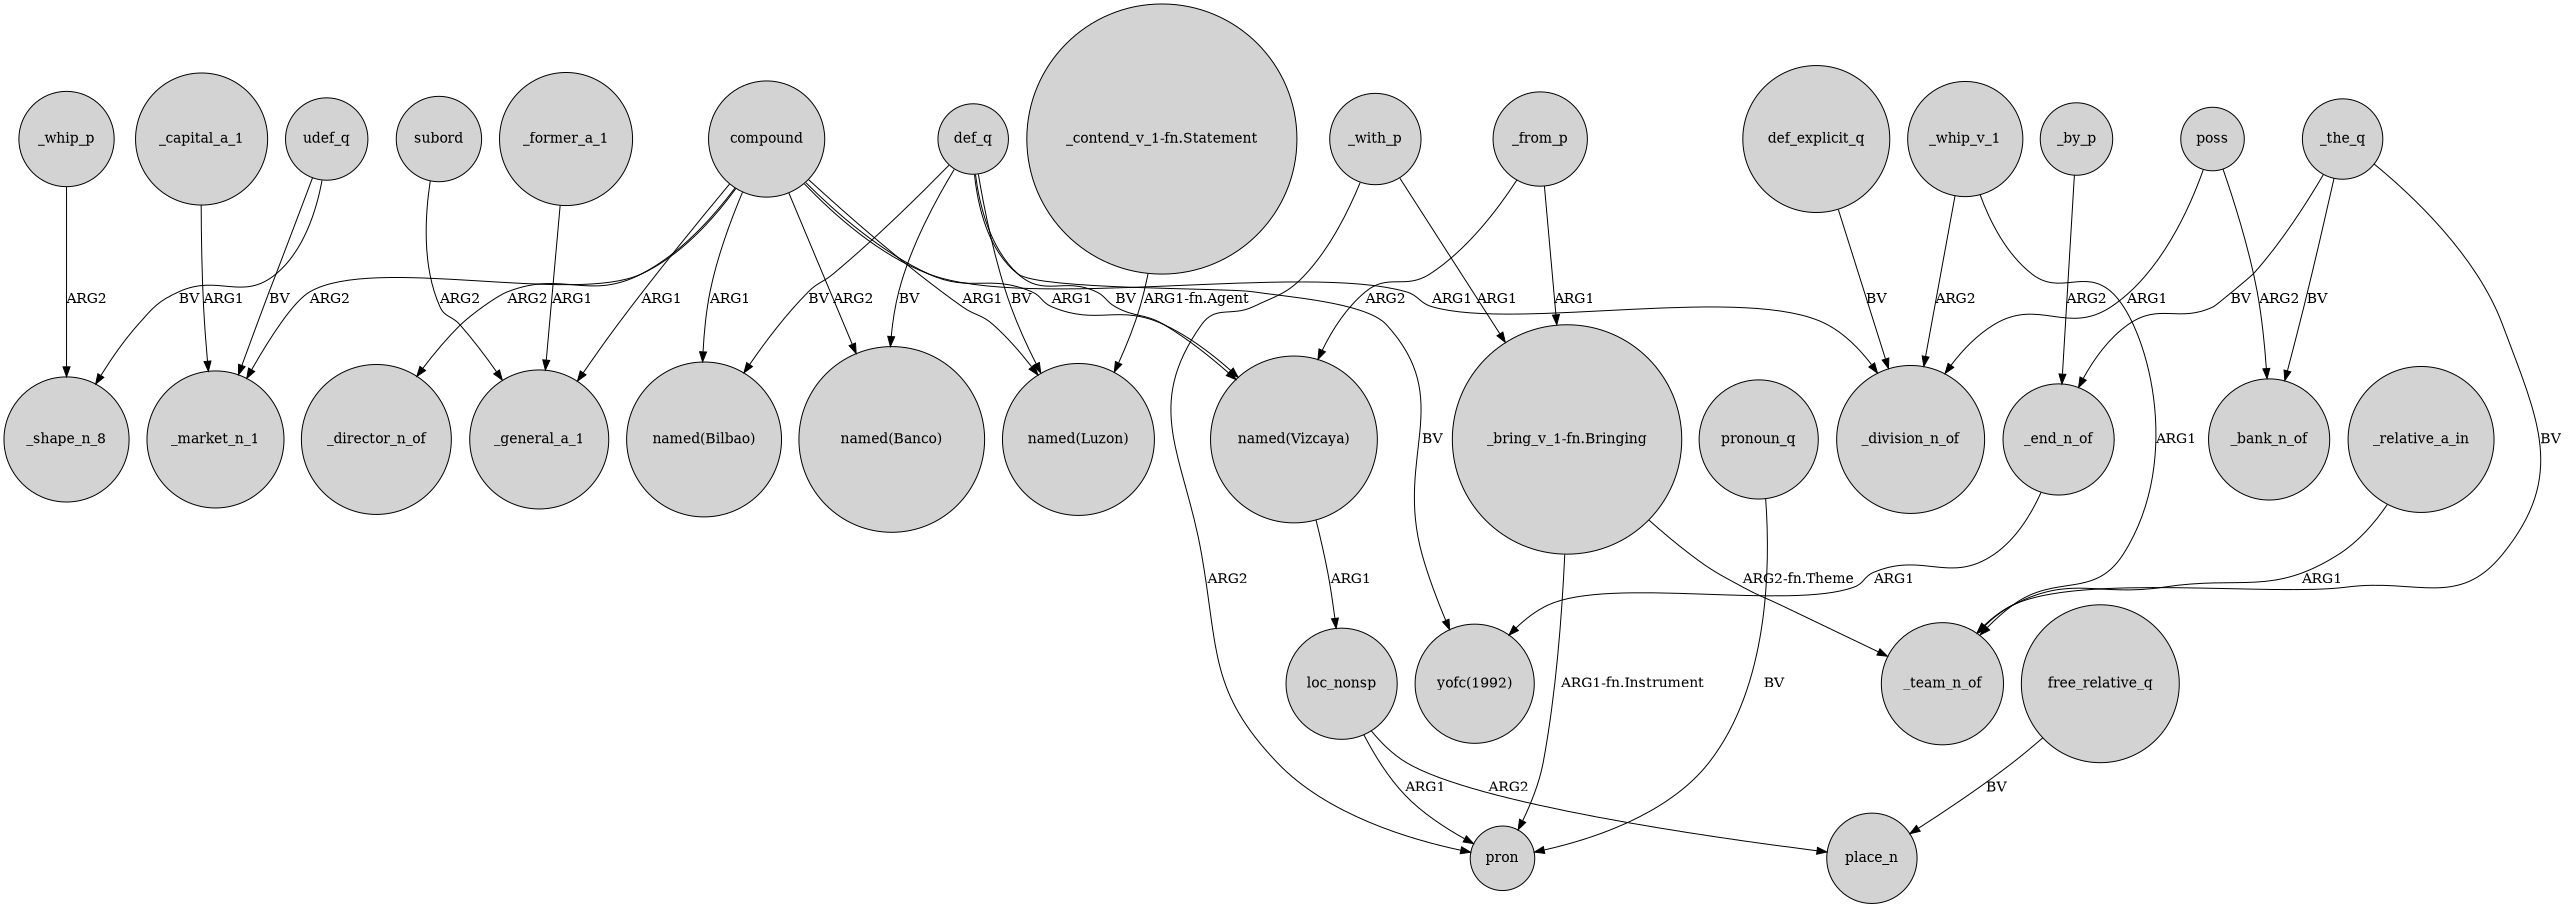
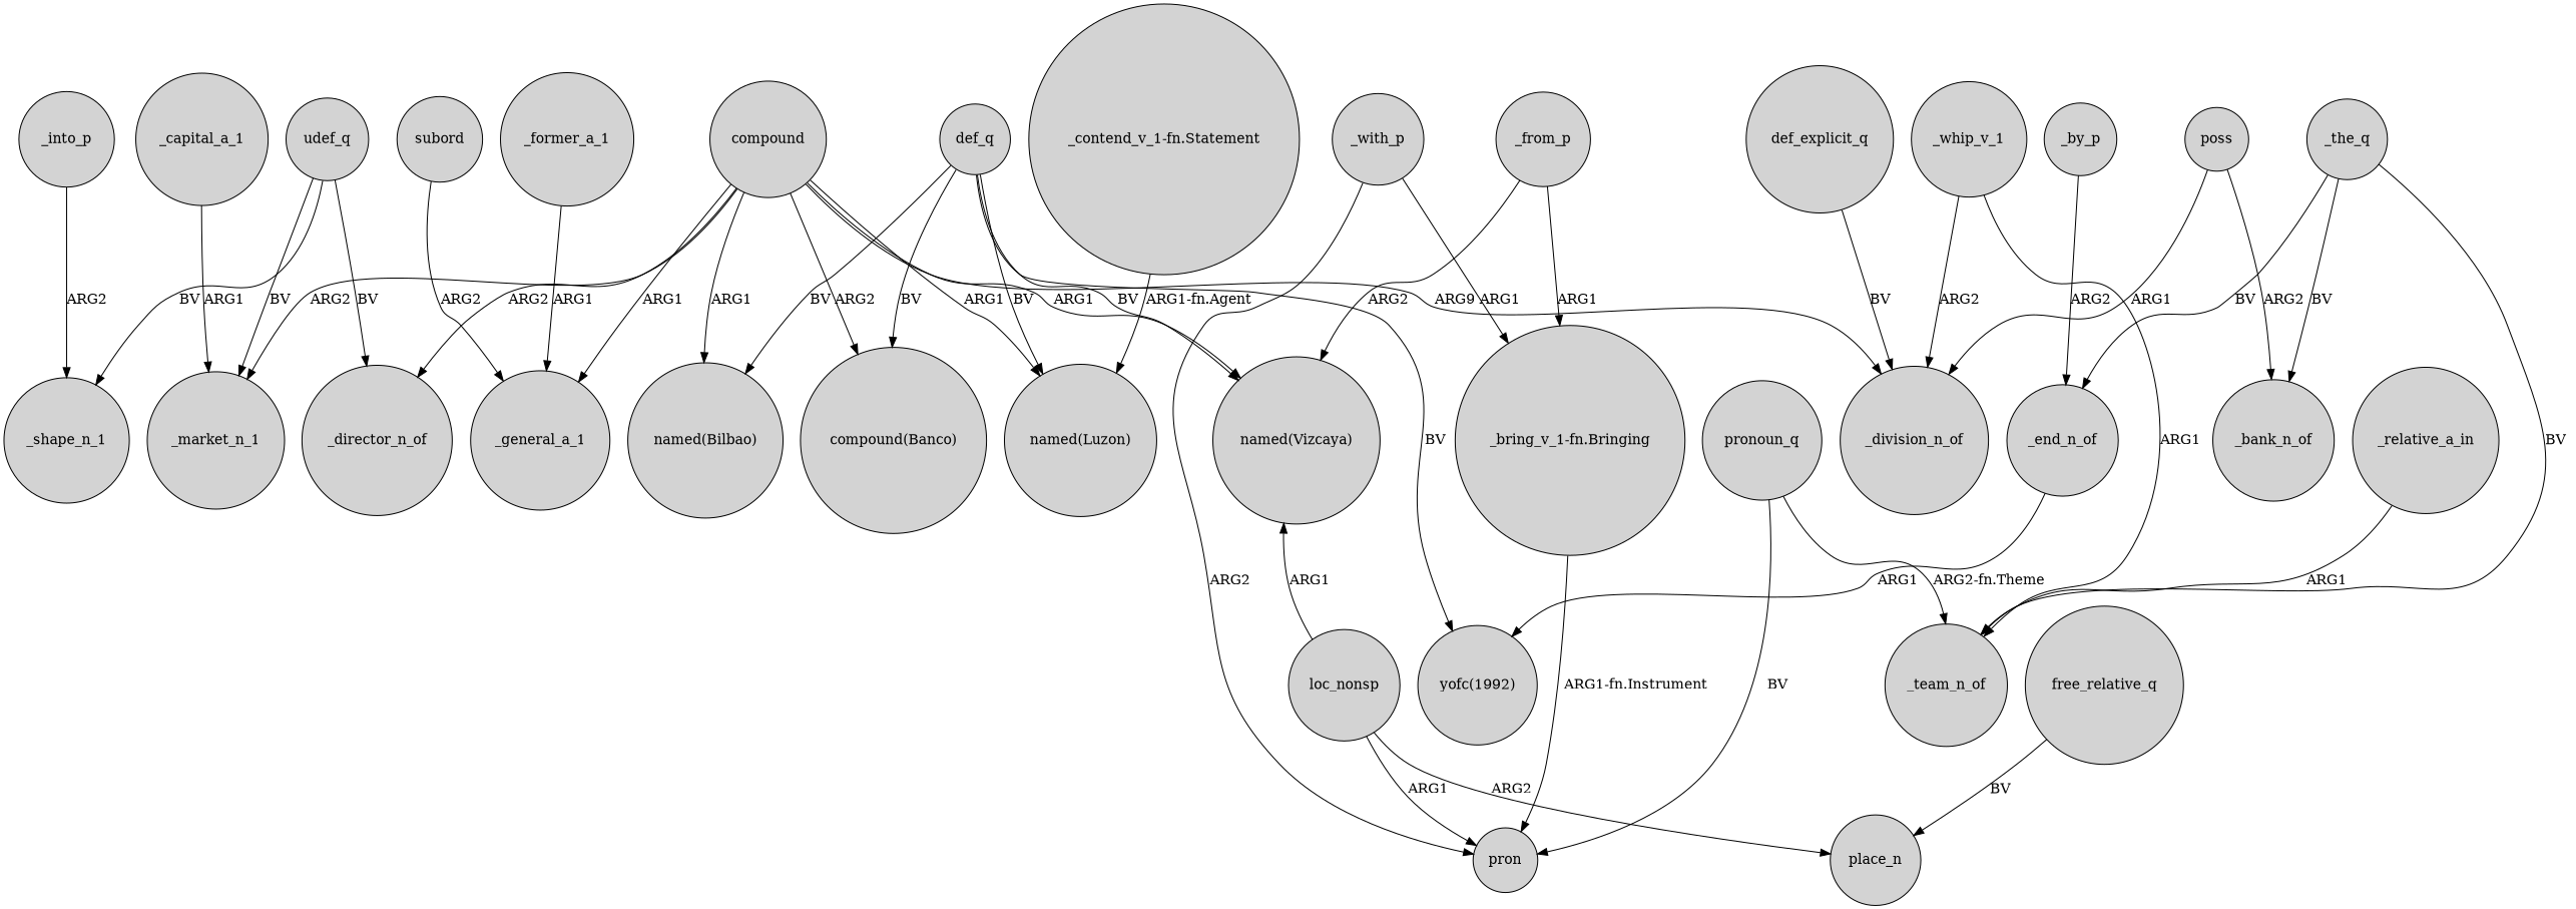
  digraph {
    node [shape=circle style=filled]
    compound
    _market_n_1
    _general_a_1
    "named(Bilbao)"
-   "named(Banco)"
+   "named(Banco)" [label="compound(Banco)"]
    "named(Luzon)"
    "named(Vizcaya)"
    _division_n_of
    _director_n_of
    poss
    _bank_n_of
    subord
    loc_nonsp
    pron
    place_n
    n16 [label=def_q]
    "yofc(1992)"
    _end_n_of
-   _into_p [label=_whip_p]
-   _shape_n_1 [label=_shape_n_8]
+   _into_p
+   _shape_n_1
    _whip_v_1
    _team_n_of
    "_contend_v_1-fn.Statement"
    _the_q
    _from_p
    "_bring_v_1-fn.Bringing"
    _by_p
    udef_q
    _former_a_1
    def_explicit_q
    pronoun_q
    n32 [label=_relative_a_in]
    _capital_a_1
    _with_p
    free_relative_q
    compound -> _market_n_1 [label=ARG2]
    compound -> _general_a_1 [label=ARG1]
    compound -> "named(Bilbao)" [label=ARG1]
    compound -> "named(Banco)" [label=ARG2]
    compound -> "named(Luzon)" [label=ARG1]
    compound -> "named(Vizcaya)" [label=ARG1]
-   compound -> _division_n_of [label=ARG1]
+   compound -> _division_n_of [label=ARG9]
    compound -> _director_n_of [label=ARG2]
    poss -> _division_n_of [label=ARG1]
    poss -> _bank_n_of [label=ARG2]
    subord -> _general_a_1 [label=ARG2]
-   "named(Vizcaya)" -> loc_nonsp [label=ARG1]
+   loc_nonsp -> "named(Vizcaya)" [label=ARG1]
    loc_nonsp -> pron [label=ARG1]
    loc_nonsp -> place_n [label=ARG2]
    n16 -> "named(Bilbao)" [label=BV]
    n16 -> "named(Banco)" [label=BV]
    n16 -> "named(Luzon)" [label=BV]
    n16 -> "named(Vizcaya)" [label=BV]
    n16 -> "yofc(1992)" [label=BV]
    _end_n_of -> "yofc(1992)" [label=ARG1]
    _into_p -> _shape_n_1 [label=ARG2]
    _whip_v_1 -> _division_n_of [label=ARG2]
    _whip_v_1 -> _team_n_of [label=ARG1]
    "_contend_v_1-fn.Statement" -> "named(Luzon)" [label="ARG1-fn.Agent"]
    _the_q -> _bank_n_of [label=BV]
    _the_q -> _end_n_of [label=BV]
    _the_q -> _team_n_of [label=BV]
    _from_p -> "named(Vizcaya)" [label=ARG2]
    _from_p -> "_bring_v_1-fn.Bringing" [label=ARG1]
    "_bring_v_1-fn.Bringing" -> pron [label="ARG1-fn.Instrument"]
-   "_bring_v_1-fn.Bringing" -> _team_n_of [label="ARG2-fn.Theme"]
+   pronoun_q -> _team_n_of [label="ARG2-fn.Theme"]
    _by_p -> _end_n_of [label=ARG2]
    udef_q -> _market_n_1 [label=BV]
+   udef_q -> _director_n_of [label=BV]
    udef_q -> _shape_n_1 [label=BV]
    _former_a_1 -> _general_a_1 [label=ARG1]
    def_explicit_q -> _division_n_of [label=BV]
    pronoun_q -> pron [label=BV]
    n32 -> _team_n_of [label=ARG1]
    _capital_a_1 -> _market_n_1 [label=ARG1]
    _with_p -> pron [label=ARG2]
    _with_p -> "_bring_v_1-fn.Bringing" [label=ARG1]
    free_relative_q -> place_n [label=BV]
  }
